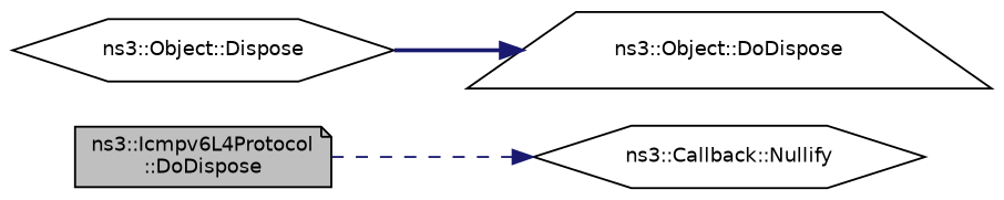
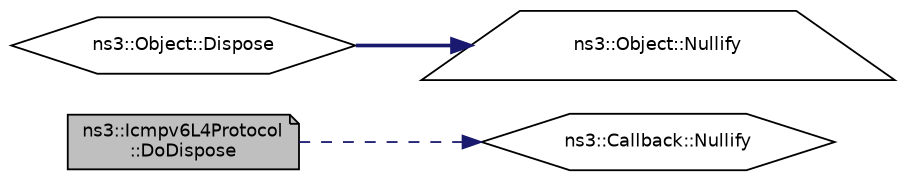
  digraph {
    rankdir=LR
    node [color=black fillcolor=white fontname=Helvetica fontsize=10 shape=hexagon style=filled]
    edge [color=midnightblue fontname=Helvetica fontsize=10 labelfontname=Helvetica labelfontsize=10]
    n1 [fillcolor=grey75 fontcolor=black height=0.2 label="ns3::Icmpv6L4Protocol\l::DoDispose" shape=note width=0.4]
    n2 [height=0.2 label="ns3::Callback::Nullify" width=0.4]
    n3 [height=0.2 label="ns3::Object::Dispose" width=0.4]
-   n4 [height=0.2 label="ns3::Object::DoDispose" shape=trapezium width=0.4]
+   n4 [height=0.2 label="ns3::Object::Nullify" shape=trapezium width=0.4]
    n1 -> n2 [style=dashed]
    n3 -> n4 [style=bold]
  }
